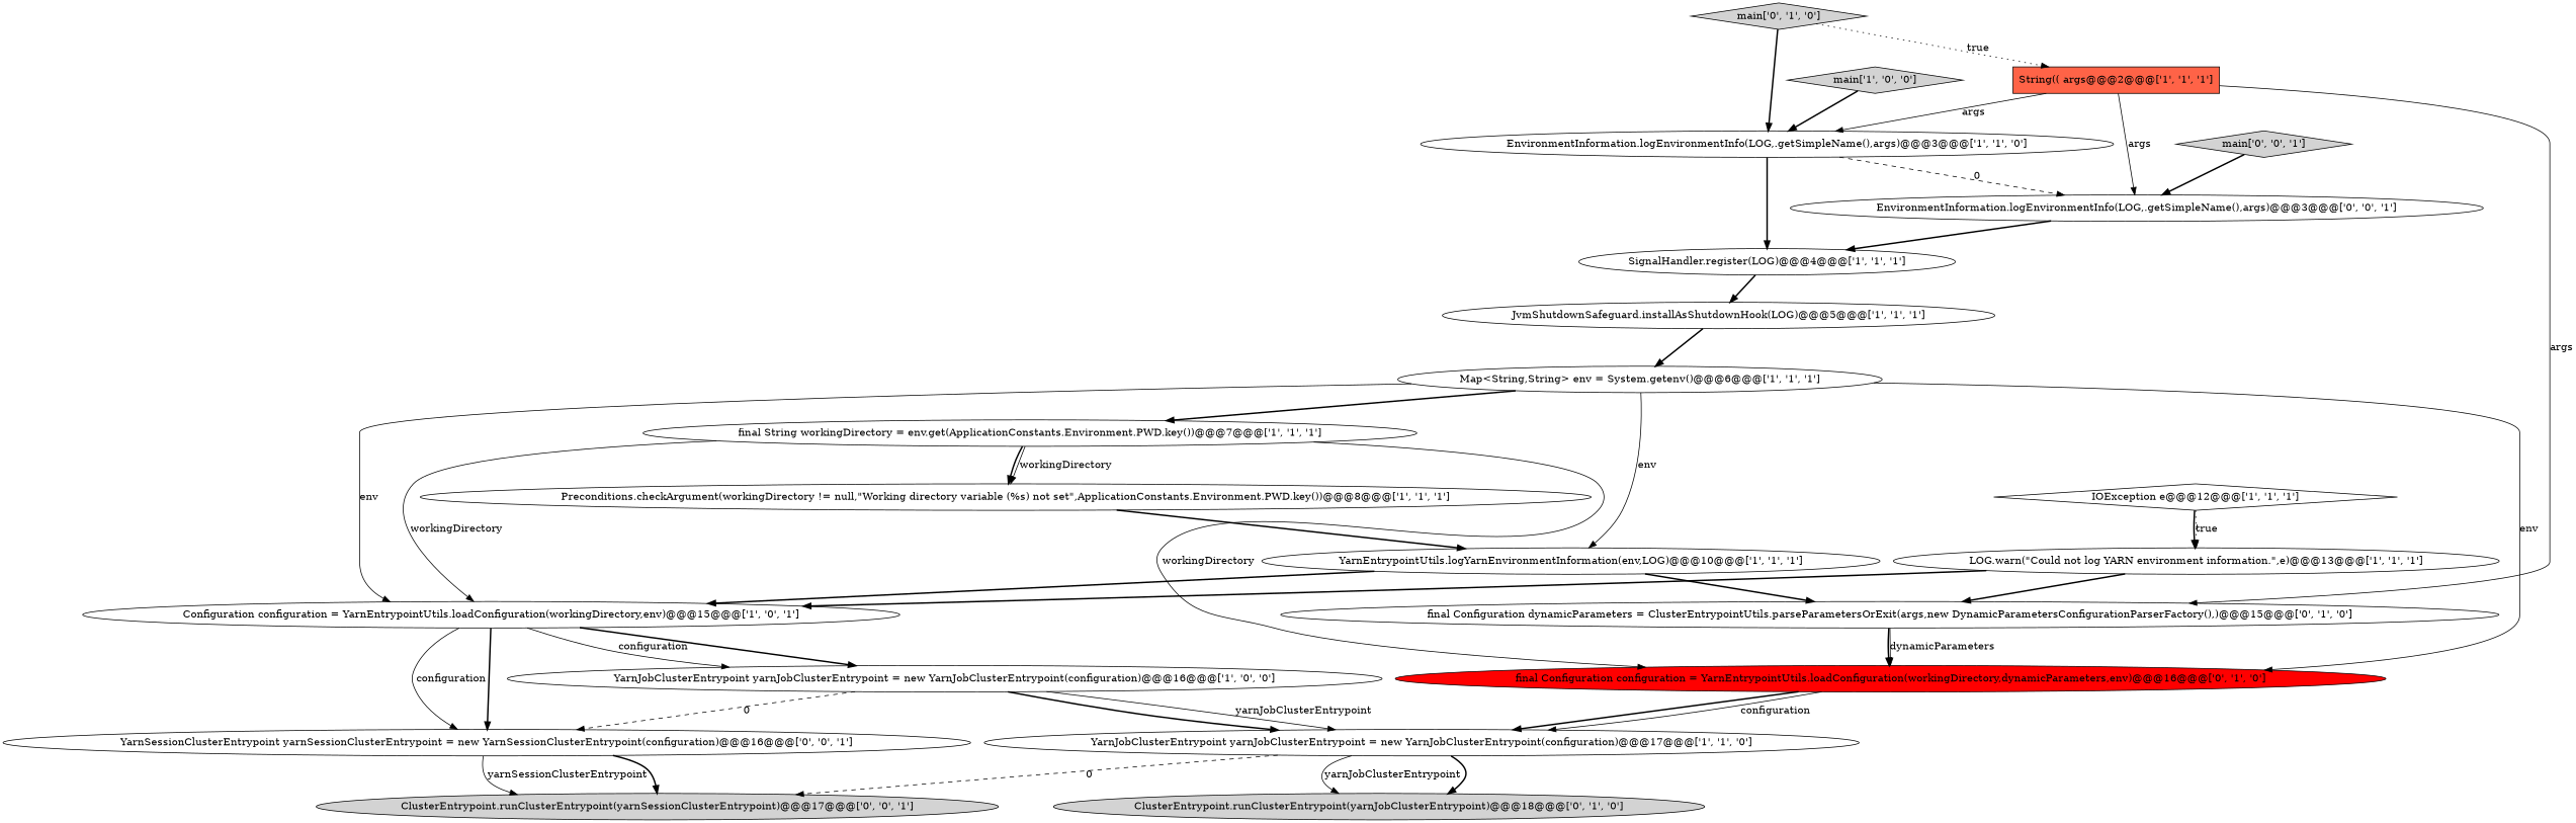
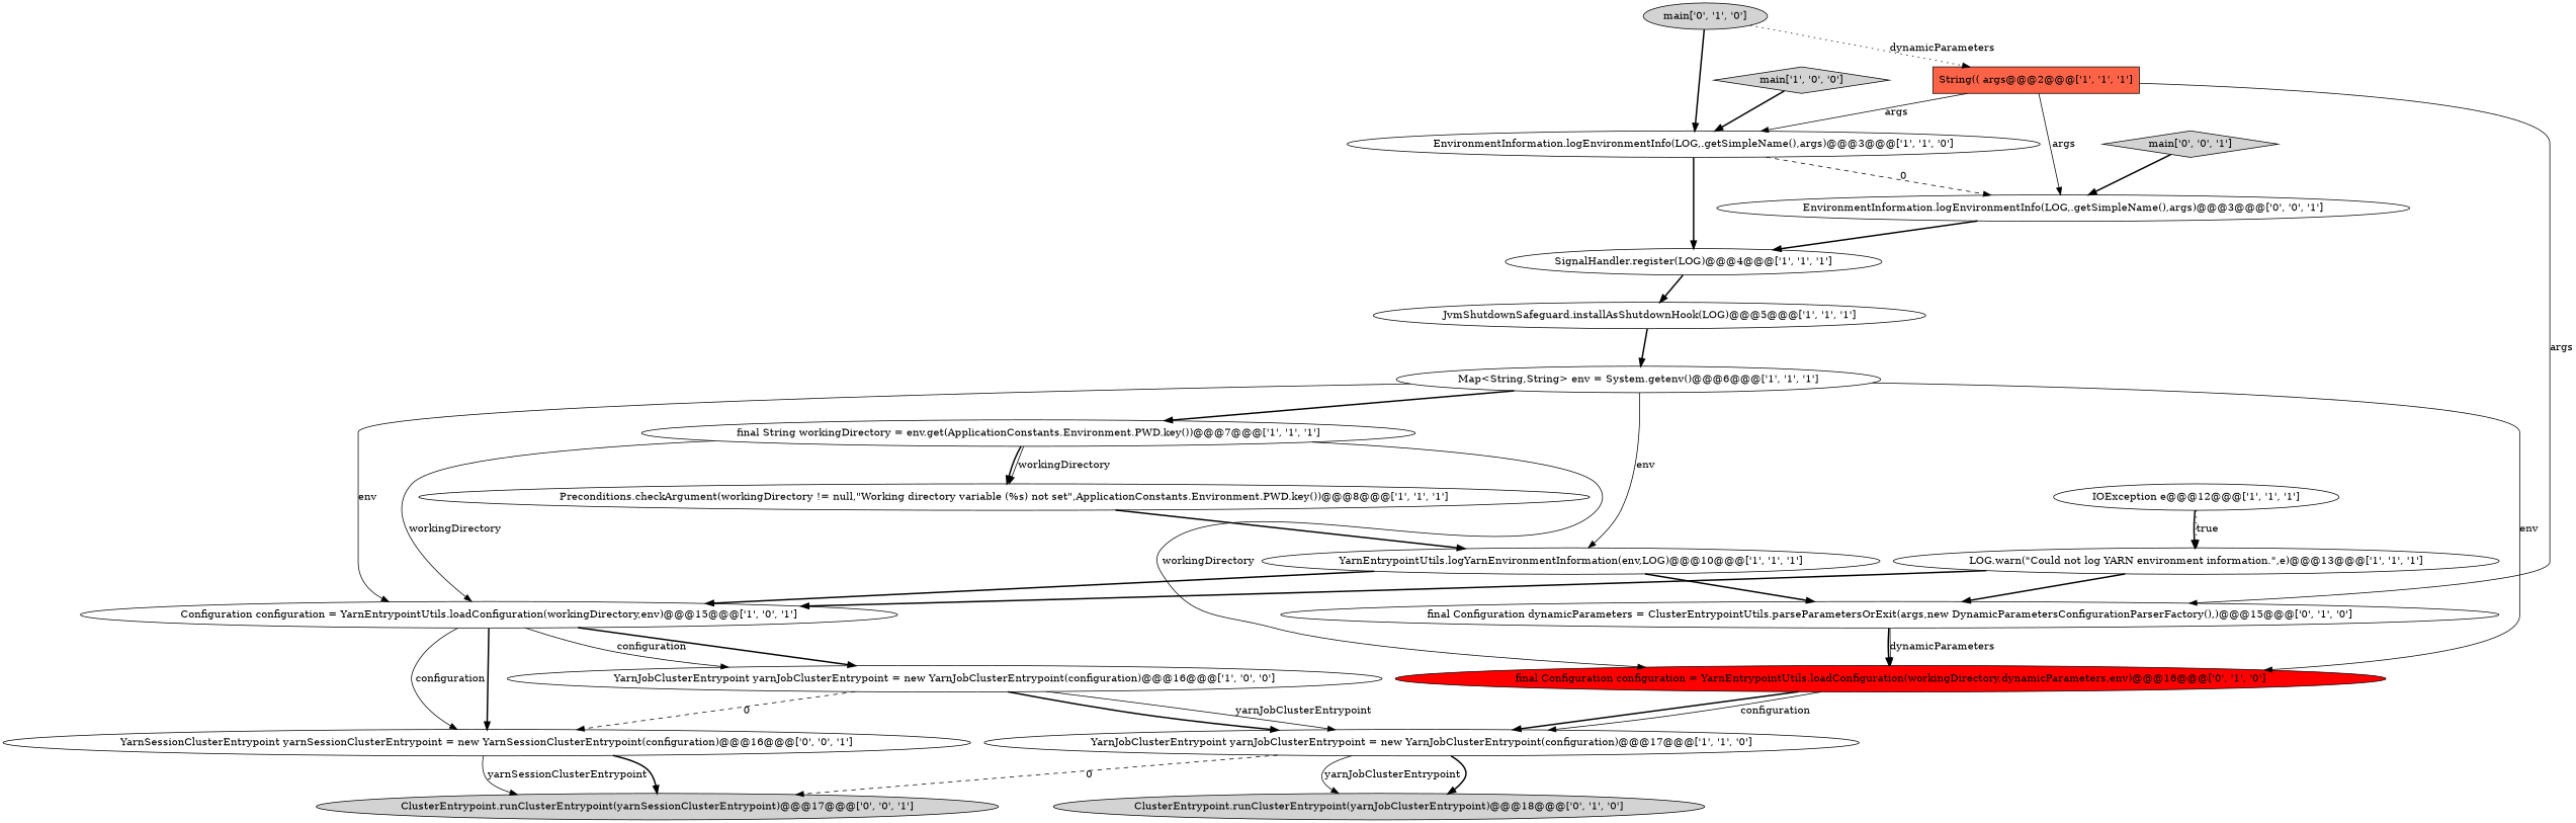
  digraph {
    fontname="DejaVu Serif"
    node [fillcolor=white fontname="DejaVu Serif" shape=ellipse style=filled]
    edge [fontname="DejaVu Serif" style=bold]
    n1 [label="EnvironmentInformation.logEnvironmentInfo(LOG,.getSimpleName(),args)@@@3@@@['1', '1', '0']"]
    n2 [label="SignalHandler.register(LOG)@@@4@@@['1', '1', '1']"]
    n3 [label="EnvironmentInformation.logEnvironmentInfo(LOG,.getSimpleName(),args)@@@3@@@['0', '0', '1']"]
    n4 [label="JvmShutdownSafeguard.installAsShutdownHook(LOG)@@@5@@@['1', '1', '1']"]
-   n5 [fillcolor=lightgray label="main['0', '1', '0']" shape=diamond]
+   n5 [fillcolor=lightgray label="main['0', '1', '0']"]
    n6 [fillcolor=tomato label="String(( args@@@2@@@['1', '1', '1']" shape=box]
    n7 [label="final Configuration dynamicParameters = ClusterEntrypointUtils.parseParametersOrExit(args,new DynamicParametersConfigurationParserFactory(),)@@@15@@@['0', '1', '0']"]
    n8 [fillcolor=red label="final Configuration configuration = YarnEntrypointUtils.loadConfiguration(workingDirectory,dynamicParameters,env)@@@16@@@['0', '1', '0']"]
    n9 [label="YarnJobClusterEntrypoint yarnJobClusterEntrypoint = new YarnJobClusterEntrypoint(configuration)@@@17@@@['1', '1', '0']"]
    n10 [fillcolor=lightgray label="ClusterEntrypoint.runClusterEntrypoint(yarnSessionClusterEntrypoint)@@@17@@@['0', '0', '1']"]
    n11 [fillcolor=lightgray label="ClusterEntrypoint.runClusterEntrypoint(yarnJobClusterEntrypoint)@@@18@@@['0', '1', '0']"]
    n12 [label="YarnSessionClusterEntrypoint yarnSessionClusterEntrypoint = new YarnSessionClusterEntrypoint(configuration)@@@16@@@['0', '0', '1']"]
    n13 [label="LOG.warn(\"Could not log YARN environment information.\",e)@@@13@@@['1', '1', '1']"]
    n14 [label="Configuration configuration = YarnEntrypointUtils.loadConfiguration(workingDirectory,env)@@@15@@@['1', '0', '1']"]
    n15 [label="YarnJobClusterEntrypoint yarnJobClusterEntrypoint = new YarnJobClusterEntrypoint(configuration)@@@16@@@['1', '0', '0']"]
    n16 [label="YarnEntrypointUtils.logYarnEnvironmentInformation(env,LOG)@@@10@@@['1', '1', '1']"]
    n17 [label="Map<String,String> env = System.getenv()@@@6@@@['1', '1', '1']"]
    n18 [label="final String workingDirectory = env.get(ApplicationConstants.Environment.PWD.key())@@@7@@@['1', '1', '1']"]
    n19 [label="Preconditions.checkArgument(workingDirectory != null,\"Working directory variable (%s) not set\",ApplicationConstants.Environment.PWD.key())@@@8@@@['1', '1', '1']"]
    n20 [fillcolor=lightgray label="main['1', '0', '0']" shape=diamond]
    n21 [fillcolor=lightgray label="main['0', '0', '1']" shape=diamond]
-   n22 [label="IOException e@@@12@@@['1', '1', '1']" shape=diamond]
+   n22 [label="IOException e@@@12@@@['1', '1', '1']"]
    n1 -> n2
    n1 -> n3 [label=0 style=dashed]
    n2 -> n4
    n3 -> n2
    n4 -> n17
    n5 -> n1
-   n5 -> n6 [label=true style=dotted]
+   n5 -> n6 [label=dynamicParameters style=dotted]
    n6 -> n1 [label=args style=solid]
    n6 -> n3 [label=args style=solid]
    n6 -> n7 [label=args style=solid]
    n7 -> n8 [label=dynamicParameters style=solid]
    n7 -> n8
    n8 -> n9
    n8 -> n9 [label=configuration style=solid]
    n9 -> n10 [label=0 style=dashed]
    n9 -> n11
    n9 -> n11 [label=yarnJobClusterEntrypoint style=solid]
    n12 -> n10 [label=yarnSessionClusterEntrypoint style=solid]
    n12 -> n10
    n13 -> n7
    n13 -> n14
    n14 -> n12
    n14 -> n12 [label=configuration style=solid]
    n14 -> n15
    n14 -> n15 [label=configuration style=solid]
    n15 -> n9 [label=yarnJobClusterEntrypoint style=solid]
    n15 -> n9
    n15 -> n12 [label=0 style=dashed]
    n16 -> n7
    n16 -> n14
    n17 -> n8 [label=env style=solid]
    n17 -> n14 [label=env style=solid]
    n17 -> n16 [label=env style=solid]
    n17 -> n18
    n18 -> n8 [label=workingDirectory style=solid]
    n18 -> n14 [label=workingDirectory style=solid]
    n18 -> n19
    n18 -> n19 [label=workingDirectory style=solid]
    n19 -> n16
    n20 -> n1
    n21 -> n3
    n22 -> n13 [label=true style=dotted]
    n22 -> n13
  }
